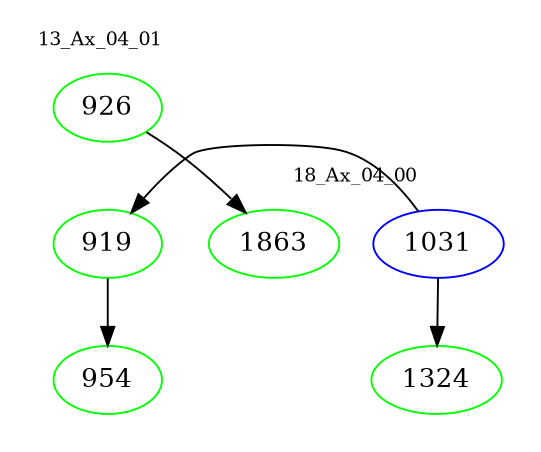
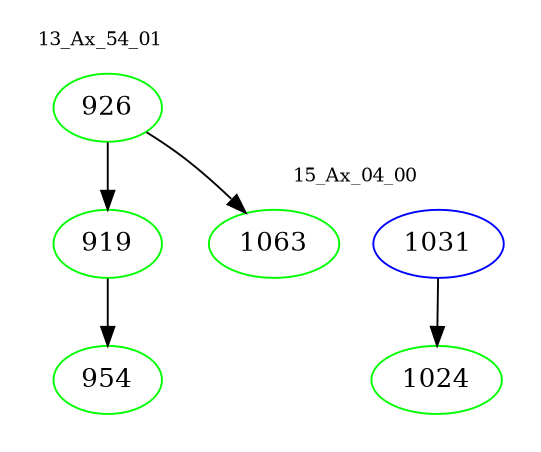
  digraph {
    node [color=green]
    edge [color=black]
    n1 [color=blue label=1031]
-   n2 [label=1324]
-   n3 [label=1863]
+   n2 [label=1024]
+   n3 [label=1063]
    n4 [label=926]
    n5 [label=919]
    n6 [label=954]
    subgraph cluster_1 {
      color=white
      fontsize=10
-     label="18_Ax_04_00"
+     label="15_Ax_04_00"
      n1
      n2
      n3
    }
    subgraph cluster_2 {
      color=white
      fontsize=10
-     label="13_Ax_04_01"
+     label="13_Ax_54_01"
      n4
      n5
      n6
    }
    n1 -> n2
    n4 -> n3
-   n1 -> n5
+   n4 -> n5
    n5 -> n6
  }
